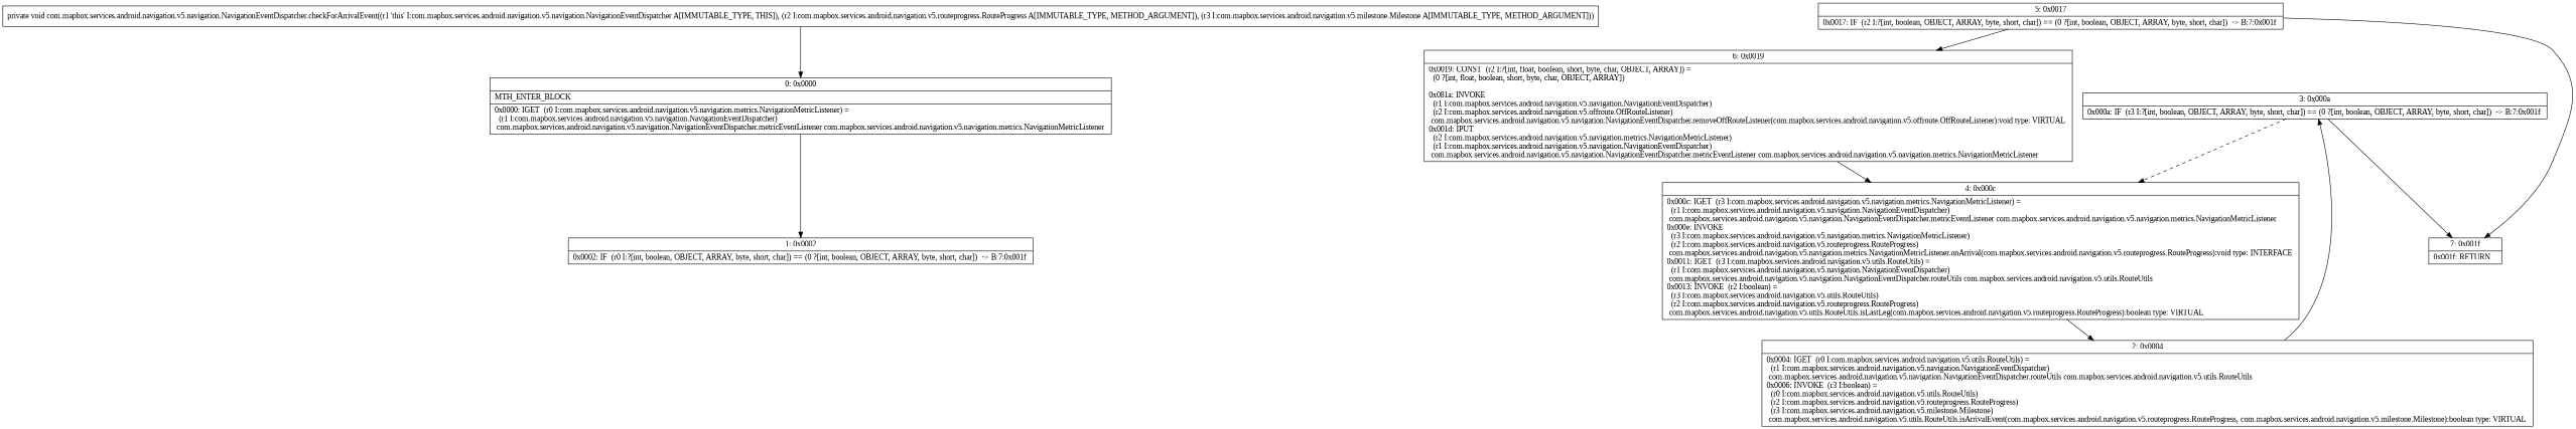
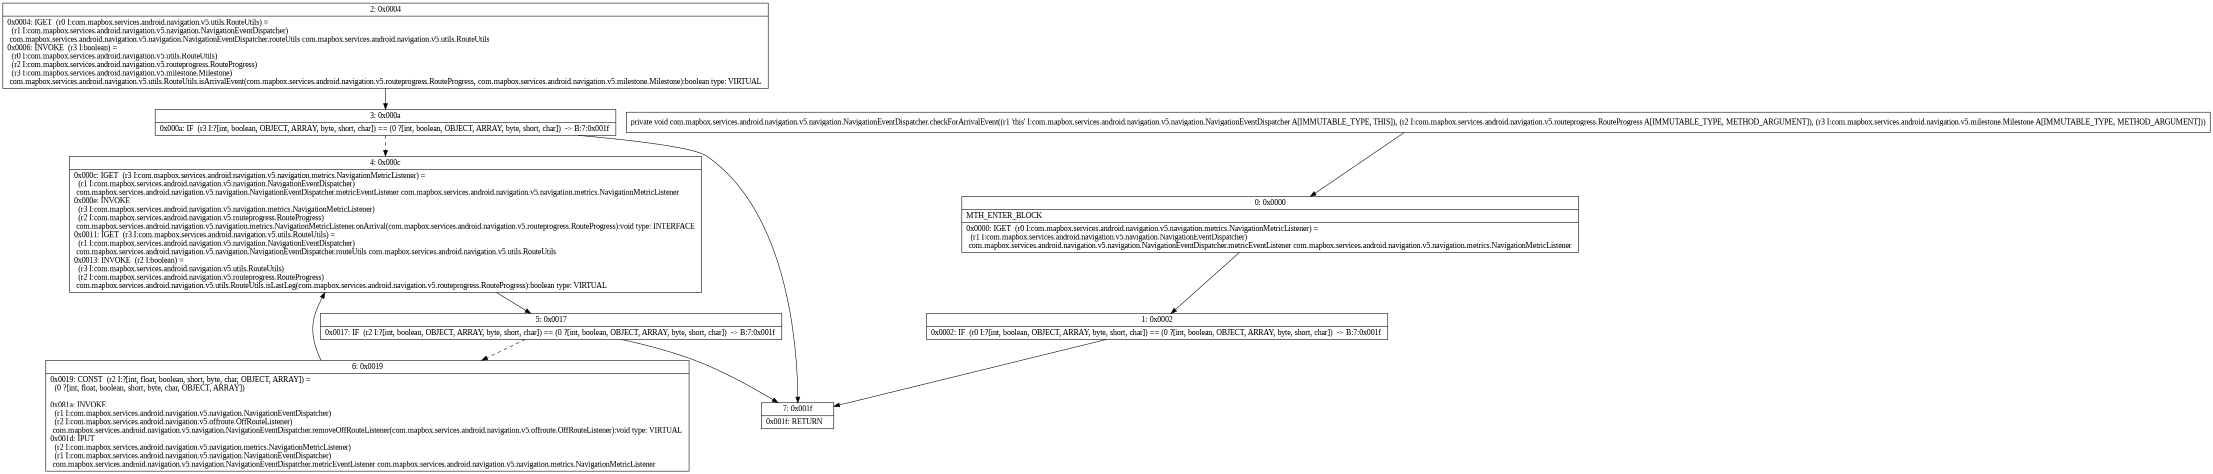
  digraph {
    fontname="Liberation Serif"
    node [fontname="Liberation Serif" shape=record]
    edge [fontname="Liberation Serif"]
    n1 [label="{0\:\ 0x0000|MTH_ENTER_BLOCK\l|0x0000: IGET  (r0 I:com.mapbox.services.android.navigation.v5.navigation.metrics.NavigationMetricListener) = \l  (r1 I:com.mapbox.services.android.navigation.v5.navigation.NavigationEventDispatcher)\l com.mapbox.services.android.navigation.v5.navigation.NavigationEventDispatcher.metricEventListener com.mapbox.services.android.navigation.v5.navigation.metrics.NavigationMetricListener \l}"]
    n2 [label="{1\:\ 0x0002|0x0002: IF  (r0 I:?[int, boolean, OBJECT, ARRAY, byte, short, char]) == (0 ?[int, boolean, OBJECT, ARRAY, byte, short, char])  \-\> B:7:0x001f \l}"]
    n3 [label="{7\:\ 0x001f|0x001f: RETURN   \l}"]
    n4 [label="{2\:\ 0x0004|0x0004: IGET  (r0 I:com.mapbox.services.android.navigation.v5.utils.RouteUtils) = \l  (r1 I:com.mapbox.services.android.navigation.v5.navigation.NavigationEventDispatcher)\l com.mapbox.services.android.navigation.v5.navigation.NavigationEventDispatcher.routeUtils com.mapbox.services.android.navigation.v5.utils.RouteUtils \l0x0006: INVOKE  (r3 I:boolean) = \l  (r0 I:com.mapbox.services.android.navigation.v5.utils.RouteUtils)\l  (r2 I:com.mapbox.services.android.navigation.v5.routeprogress.RouteProgress)\l  (r3 I:com.mapbox.services.android.navigation.v5.milestone.Milestone)\l com.mapbox.services.android.navigation.v5.utils.RouteUtils.isArrivalEvent(com.mapbox.services.android.navigation.v5.routeprogress.RouteProgress, com.mapbox.services.android.navigation.v5.milestone.Milestone):boolean type: VIRTUAL \l}"]
    n5 [label="{3\:\ 0x000a|0x000a: IF  (r3 I:?[int, boolean, OBJECT, ARRAY, byte, short, char]) == (0 ?[int, boolean, OBJECT, ARRAY, byte, short, char])  \-\> B:7:0x001f \l}"]
    n6 [label="{4\:\ 0x000c|0x000c: IGET  (r3 I:com.mapbox.services.android.navigation.v5.navigation.metrics.NavigationMetricListener) = \l  (r1 I:com.mapbox.services.android.navigation.v5.navigation.NavigationEventDispatcher)\l com.mapbox.services.android.navigation.v5.navigation.NavigationEventDispatcher.metricEventListener com.mapbox.services.android.navigation.v5.navigation.metrics.NavigationMetricListener \l0x000e: INVOKE  \l  (r3 I:com.mapbox.services.android.navigation.v5.navigation.metrics.NavigationMetricListener)\l  (r2 I:com.mapbox.services.android.navigation.v5.routeprogress.RouteProgress)\l com.mapbox.services.android.navigation.v5.navigation.metrics.NavigationMetricListener.onArrival(com.mapbox.services.android.navigation.v5.routeprogress.RouteProgress):void type: INTERFACE \l0x0011: IGET  (r3 I:com.mapbox.services.android.navigation.v5.utils.RouteUtils) = \l  (r1 I:com.mapbox.services.android.navigation.v5.navigation.NavigationEventDispatcher)\l com.mapbox.services.android.navigation.v5.navigation.NavigationEventDispatcher.routeUtils com.mapbox.services.android.navigation.v5.utils.RouteUtils \l0x0013: INVOKE  (r2 I:boolean) = \l  (r3 I:com.mapbox.services.android.navigation.v5.utils.RouteUtils)\l  (r2 I:com.mapbox.services.android.navigation.v5.routeprogress.RouteProgress)\l com.mapbox.services.android.navigation.v5.utils.RouteUtils.isLastLeg(com.mapbox.services.android.navigation.v5.routeprogress.RouteProgress):boolean type: VIRTUAL \l}"]
    n7 [label="{5\:\ 0x0017|0x0017: IF  (r2 I:?[int, boolean, OBJECT, ARRAY, byte, short, char]) == (0 ?[int, boolean, OBJECT, ARRAY, byte, short, char])  \-\> B:7:0x001f \l}"]
    n8 [label="{6\:\ 0x0019|0x0019: CONST  (r2 I:?[int, float, boolean, short, byte, char, OBJECT, ARRAY]) = \l  (0 ?[int, float, boolean, short, byte, char, OBJECT, ARRAY])\l \l0x081a: INVOKE  \l  (r1 I:com.mapbox.services.android.navigation.v5.navigation.NavigationEventDispatcher)\l  (r2 I:com.mapbox.services.android.navigation.v5.offroute.OffRouteListener)\l com.mapbox.services.android.navigation.v5.navigation.NavigationEventDispatcher.removeOffRouteListener(com.mapbox.services.android.navigation.v5.offroute.OffRouteListener):void type: VIRTUAL \l0x001d: IPUT  \l  (r2 I:com.mapbox.services.android.navigation.v5.navigation.metrics.NavigationMetricListener)\l  (r1 I:com.mapbox.services.android.navigation.v5.navigation.NavigationEventDispatcher)\l com.mapbox.services.android.navigation.v5.navigation.NavigationEventDispatcher.metricEventListener com.mapbox.services.android.navigation.v5.navigation.metrics.NavigationMetricListener \l}"]
    n9 [label="{private void com.mapbox.services.android.navigation.v5.navigation.NavigationEventDispatcher.checkForArrivalEvent((r1 'this' I:com.mapbox.services.android.navigation.v5.navigation.NavigationEventDispatcher A[IMMUTABLE_TYPE, THIS]), (r2 I:com.mapbox.services.android.navigation.v5.routeprogress.RouteProgress A[IMMUTABLE_TYPE, METHOD_ARGUMENT]), (r3 I:com.mapbox.services.android.navigation.v5.milestone.Milestone A[IMMUTABLE_TYPE, METHOD_ARGUMENT])) }"]
    n1 -> n2
+   n2 -> n3
    n4 -> n5
    n5 -> n3
    n5 -> n6 [style=dashed]
-   n6 -> n4
+   n6 -> n7
    n7 -> n3
-   n7 -> n8 [style=solid]
+   n7 -> n8 [style=dashed]
    n8 -> n6
    n9 -> n1
  }
